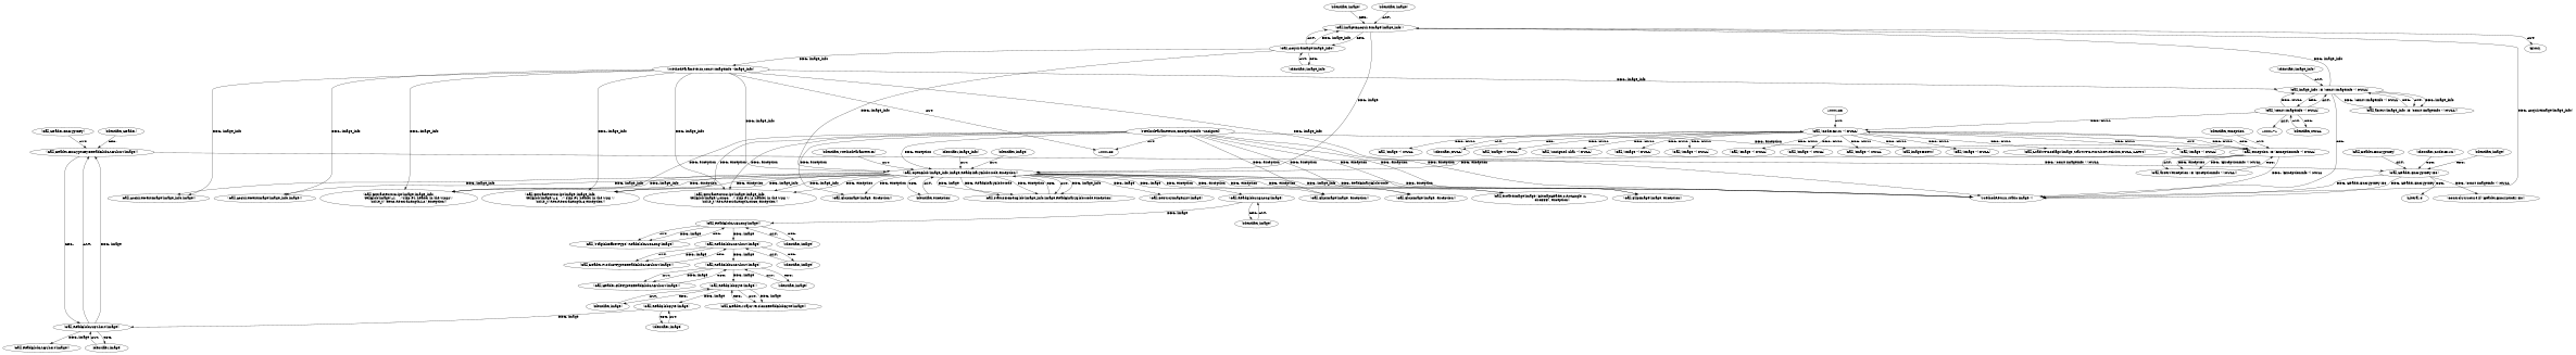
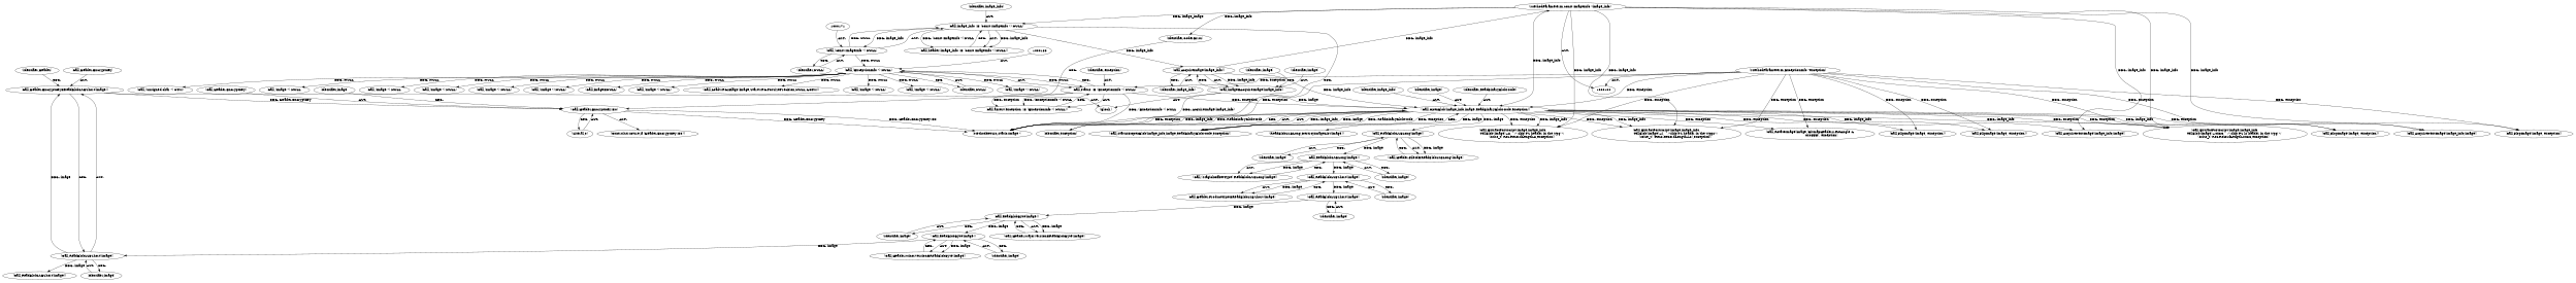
  digraph {
    n1 [label="(Call,Header.EncryptKey=ReadBlobLSBShort(image))"]
    n2 [label="(Call,ReadBlobLSBShort(image))"]
    n3 [label="(Call,Header.EncryptKey!=0)"]
    n4 [label="(Block,)"]
    n5 [label="(Call,ReadBlobLSBShort(image))"]
    n6 [label="(Identifier,image)"]
    n7 [label="(MethodReturn,static Image *)"]
    n8 [label="(ControlStructure,if (Header.EncryptKey!=0))"]
    n9 [label="(Literal,0)"]
    n10 [label="(Call,ReadBlobByte(image))"]
    n11 [label="(Identifier,image)"]
+   n12 [label="(Call,Header.MinorVersion=ReadBlobByte(image))"]
    n13 [label="(Call,ReadBlobByte(image))"]
    n14 [label="(Call,Header.MajorVersion=ReadBlobByte(image))"]
    n15 [label="(Identifier,image)"]
    n16 [label="(Call,ReadBlobLSBShort(image))"]
    n17 [label="(Identifier,image)"]
-   n18 [label="(Call,Header.FileType=ReadBlobLSBShort(image))"]
    n19 [label="(Call,ReadBlobLSBShort(image))"]
    n20 [label="(Identifier,image)"]
    n21 [label="(Call,Header.ProductType=ReadBlobLSBShort(image))"]
    n22 [label="(Call,ReadBlobLSBLong(image))"]
    n23 [label="(Identifier,image)"]
    n24 [label="(Call,(MagickOffsetType) ReadBlobLSBLong(image))"]
    n25 [label="(Call,ReadBlobLSBLong(image))"]
+   n26 [label="(Call,Header.FileId=ReadBlobLSBLong(image))"]
    n27 [label="(Identifier,image)"]
    n28 [label="(Call,OpenBlob(image_info,image,ReadBinaryBlobMode,exception))"]
    n29 [label="(Call,FlipImage(image, exception))"]
    n30 [label="(Call,AcquireNextImage(image_info,image))"]
    n31 [label="(Identifier,exception)"]
    n32 [label="(Call,FlopImage(image, exception))"]
    n33 [label="(Call,RotateImage(image,(BitmapHeader2.RotAngle &\n                        0x0FFF), exception))"]
    n34 [label="(Call,AcquireNextImage(image_info,image))"]
    n35 [label="(Call,FlipImage(image, exception))"]
    n36 [label="(Call,status=OpenBlob(image_info,image,ReadBinaryBlobMode,exception))"]
    n37 [label="(Call,ExtractPostscript(image,image_info,\n                  TellBlob(image)+0x3C,   /* skip PS l2 header in the wpg */\n                  (ssize_t) Rec.RecordLength-0x3C,exception))"]
    n38 [label="(Call,ExtractPostscript(image,image_info,\n                  TellBlob(image)+i,    /*skip PS header in the wpg2*/\n                  (ssize_t) (Rec2.RecordLength-i-2),exception))"]
-   n39 [label="(Call,DestroyImageList(image))"]
+   n39 [label="(ReadBlobLSBLong,DestroyImageList(image))"]
    n40 [label="(Call,ExtractPostscript(image,image_info,\n                  TellBlob(image)+8,   /* skip PS header in the wpg */\n                  (ssize_t) Rec.RecordLength-8,exception))"]
    n41 [label="(Call,FlopImage(image, exception))"]
    n42 [label="(Call,AcquireImage(image_info))"]
    n43 [label="(Call,image=AcquireImage(image_info))"]
    n44 [label="(Identifier,image_info)"]
    n45 [label="(MethodParameterIn,const ImageInfo *image_info)"]
    n46 [label="(Call,image_info != (const ImageInfo *) NULL)"]
    n47 [label="(Call,(const ImageInfo *) NULL)"]
-   n48 [label="(Call,assert(image_info != (const ImageInfo *) NULL))"]
-   n49 [label="(Call,(CoderError *) NULL)"]
+   n48 [label="(Call,header(image_info != (const ImageInfo *) NULL))"]
+   n49 [label="(Call,(ExceptionInfo *) NULL)"]
    n50 [label="(Identifier,NULL)"]
    1000138
-   n52 [label="(Call,exception != (ExceptionInfo *) NULL)"]
+   n52 [label="(Call,status != (ExceptionInfo *) NULL)"]
    n53 [label="(Call,(Image *) NULL)"]
    n54 [label="(Call,(Image *) NULL)"]
    n55 [label="(Call,(Image *) NULL)"]
-   n56 [label="(Call,image=CTM)"]
+   n56 [label="(Call,image=NULL)"]
    n57 [label="(Call,(Image *) NULL)"]
    n58 [label="(Call,LoadWPG2Flags(image,StartWPG.PosSizePrecision,NULL,&CTM))"]
    n59 [label="(Call,(Image *) NULL)"]
    n60 [label="(Call,(Image *) NULL)"]
    n61 [label="(Identifier,NULL)"]
    n62 [label="(Call,(Image *) NULL)"]
-   n63 [label="(Call,(unsigned char *) NULL)"]
+   n63 [label="(Call,(unsigned char *) CTM)"]
    n64 [label="(Call,(Image *) NULL)"]
    n65 [label="(Call,(Image *) NULL)"]
    n66 [label="(Call,assert(exception != (ExceptionInfo *) NULL))"]
-   n67 [label="(MethodParameterIn,ExceptionInfo *unsigned)"]
+   n67 [label="(MethodParameterIn,ExceptionInfo *exception)"]
    n68 [label="(Call,Header.EncryptKey)"]
    n69 [label="(Identifier,image)"]
-   n70 [label="(Identifier,MethodParameterIn)"]
+   n70 [label="(Identifier,ReadBinaryBlobMode)"]
    n71 [label="(Identifier,image_info)"]
    n72 [label="(Identifier,exception)"]
    n73 [label="(Identifier,Header)"]
    n74 [label="(Identifier,image)"]
    n75 [label="(Identifier,image)"]
    n76 [label="(Identifier,image_info)"]
    n77 [label="(Call,Header.EncryptKey)"]
    n78 [label="(Identifier,CoderError)"]
    n79 [label="(Identifier,image)"]
    1000171
    1000183
    n1 -> n2 [label="CFG: "]
-   n1 -> n3 [label="DDG: (const ImageInfo *) NULL"]
+   n1 -> n3 [label="DDG: Header.EncryptKey"]
+   n1 -> n4 [label="AST: "]
    n2 -> n1 [label="AST: "]
    n2 -> n1 [label="DDG: image"]
    n2 -> n5 [label="DDG: image"]
    n2 -> n6 [label="CFG: "]
    n3 -> n7 [label="DDG: Header.EncryptKey!=0"]
    n3 -> n7 [label="DDG: Header.EncryptKey"]
-   n3 -> n8 [label="DDG: (const ImageInfo *) NULL"]
+   n3 -> n8 [label="AST: "]
    n3 -> n9 [label="CFG: "]
    n6 -> n2 [label="AST: "]
+   n9 -> n3 [label="AST: "]
    n10 -> n2 [label="DDG: image"]
    n10 -> n11 [label="CFG: "]
+   n10 -> n12 [label="AST: "]
+   n10 -> n12 [label="DDG: image"]
    n11 -> n10 [label="AST: "]
+   n12 -> n10 [label="CFG: "]
    n13 -> n10 [label="DDG: image"]
    n13 -> n14 [label="AST: "]
    n13 -> n14 [label="DDG: image"]
    n13 -> n15 [label="CFG: "]
    n14 -> n13 [label="CFG: "]
    n15 -> n13 [label="AST: "]
    n16 -> n13 [label="DDG: image"]
    n16 -> n17 [label="CFG: "]
-   n16 -> n18 [label="AST: "]
-   n16 -> n18 [label="DDG: image"]
    n17 -> n16 [label="AST: "]
-   n18 -> n16 [label="CFG: "]
    n19 -> n16 [label="DDG: image"]
    n19 -> n20 [label="CFG: "]
    n19 -> n21 [label="AST: "]
    n19 -> n21 [label="DDG: image"]
    n20 -> n19 [label="AST: "]
    n21 -> n19 [label="CFG: "]
    n22 -> n19 [label="DDG: image"]
    n22 -> n23 [label="CFG: "]
    n22 -> n24 [label="AST: "]
    n22 -> n24 [label="DDG: image"]
    n23 -> n22 [label="AST: "]
    n24 -> n22 [label="CFG: "]
    n25 -> n22 [label="DDG: image"]
+   n25 -> n26 [label="AST: "]
+   n25 -> n26 [label="DDG: image"]
    n25 -> n27 [label="CFG: "]
+   n26 -> n25 [label="CFG: "]
    n27 -> n25 [label="AST: "]
    n28 -> n7 [label="DDG: exception"]
    n28 -> n7 [label="DDG: image_info"]
    n28 -> n7 [label="DDG: ReadBinaryBlobMode"]
    n28 -> n25 [label="DDG: image"]
    n28 -> n29 [label="DDG: exception"]
    n28 -> n30 [label="DDG: image_info"]
    n28 -> n31 [label="CFG: "]
    n28 -> n32 [label="DDG: exception"]
    n28 -> n33 [label="DDG: exception"]
    n28 -> n34 [label="DDG: image_info"]
    n28 -> n35 [label="DDG: exception"]
    n28 -> n36 [label="AST: "]
    n28 -> n36 [label="DDG: image_info"]
    n28 -> n36 [label="DDG: image"]
    n28 -> n36 [label="DDG: ReadBinaryBlobMode"]
    n28 -> n36 [label="DDG: exception"]
    n28 -> n37 [label="DDG: image_info"]
    n28 -> n37 [label="DDG: exception"]
    n28 -> n38 [label="DDG: image_info"]
    n28 -> n38 [label="DDG: exception"]
    n28 -> n39 [label="DDG: image"]
    n28 -> n40 [label="DDG: image_info"]
    n28 -> n40 [label="DDG: exception"]
    n28 -> n41 [label="DDG: exception"]
    n31 -> n28 [label="AST: "]
    n36 -> n28 [label="CFG: "]
    n42 -> n28 [label="DDG: image_info"]
    n42 -> n43 [label="AST: "]
    n42 -> n43 [label="DDG: image_info"]
    n42 -> n44 [label="CFG: "]
    n42 -> n45 [label="DDG: image_info"]
    n43 -> n4 [label="AST: "]
    n43 -> n7 [label="DDG: AcquireImage(image_info)"]
    n43 -> n28 [label="DDG: image"]
-   n43 -> n42 [label="CFG: "]
+   n43 -> n42 [label="DDG: "]
    n44 -> n42 [label="AST: "]
-   n45 -> n7 [label="DDG: image_info"]
+   n45 -> n78 [label="DDG: image_info"]
    n45 -> n28 [label="DDG: image_info"]
    n45 -> n30 [label="DDG: image_info"]
    n45 -> n34 [label="DDG: image_info"]
    n45 -> n37 [label="DDG: image_info"]
    n45 -> n38 [label="DDG: image_info"]
    n45 -> n40 [label="DDG: image_info"]
-   n45 -> n46 [label="DDG: image_info"]
+   n45 -> n46 [label="DDG: image_image"]
    n45 -> 1000138 [label="AST: "]
    n46 -> n7 [label="CFG: "]
-   n46 -> n43 [label="DDG: image_info"]
-   n46 -> n47 [label="CFG: "]
+   n46 -> n42 [label="DDG: image_info"]
+   n46 -> n47 [label="DDG: image_info"]
    n46 -> n48 [label="AST: "]
    n46 -> n48 [label="DDG: image_info"]
    n46 -> n48 [label="DDG: (const ImageInfo *) NULL"]
    n47 -> n46 [label="AST: "]
    n47 -> n46 [label="DDG: NULL"]
    n47 -> n49 [label="DDG: NULL"]
    n47 -> n50 [label="CFG: "]
    n48 -> n46 [label="CFG: "]
    n49 -> n52 [label="AST: "]
    n49 -> n52 [label="DDG: NULL"]
    n49 -> n53 [label="DDG: NULL"]
    n49 -> n54 [label="DDG: NULL"]
    n49 -> n55 [label="DDG: NULL"]
    n49 -> n56 [label="DDG: NULL"]
    n49 -> n57 [label="DDG: NULL"]
    n49 -> n58 [label="DDG: NULL"]
    n49 -> n59 [label="DDG: NULL"]
    n49 -> n60 [label="DDG: NULL"]
    n49 -> n61 [label="CFG: "]
    n49 -> n62 [label="DDG: NULL"]
    n49 -> n63 [label="DDG: NULL"]
    n49 -> n64 [label="DDG: NULL"]
    n49 -> n65 [label="DDG: NULL"]
    n50 -> n47 [label="AST: "]
    n52 -> n7 [label="DDG: (ExceptionInfo *) NULL"]
    n52 -> n28 [label="DDG: exception"]
    n52 -> n49 [label="CFG: "]
    n52 -> n66 [label="AST: "]
    n52 -> n66 [label="DDG: exception"]
    n52 -> n66 [label="DDG: (ExceptionInfo *) NULL"]
    n61 -> n49 [label="AST: "]
    n66 -> n52 [label="CFG: "]
    n67 -> n7 [label="DDG: exception"]
    n67 -> n28 [label="DDG: exception"]
    n67 -> n29 [label="DDG: exception"]
    n67 -> n32 [label="DDG: exception"]
    n67 -> n33 [label="DDG: exception"]
    n67 -> n35 [label="DDG: exception"]
    n67 -> n37 [label="DDG: exception"]
    n67 -> n38 [label="DDG: exception"]
    n67 -> n40 [label="DDG: exception"]
    n67 -> n41 [label="DDG: exception"]
    n67 -> 1000138 [label="AST: "]
    n67 -> n52 [label="DDG: exception"]
    n68 -> n1 [label="AST: "]
    n69 -> n43 [label="CFG: "]
    n70 -> n28 [label="AST: "]
    n71 -> n28 [label="AST: "]
    n72 -> n52 [label="AST: "]
    n73 -> n1 [label="CFG: "]
    n74 -> n28 [label="AST: "]
    n75 -> n43 [label="AST: "]
    n76 -> n46 [label="AST: "]
    n77 -> n3 [label="AST: "]
    n78 -> n3 [label="CFG: "]
    n79 -> n3 [label="CFG: "]
-   n47 -> 1000171 [label="AST: "]
+   1000171 -> n47 [label="AST: "]
    1000183 -> n49 [label="AST: "]
  }
